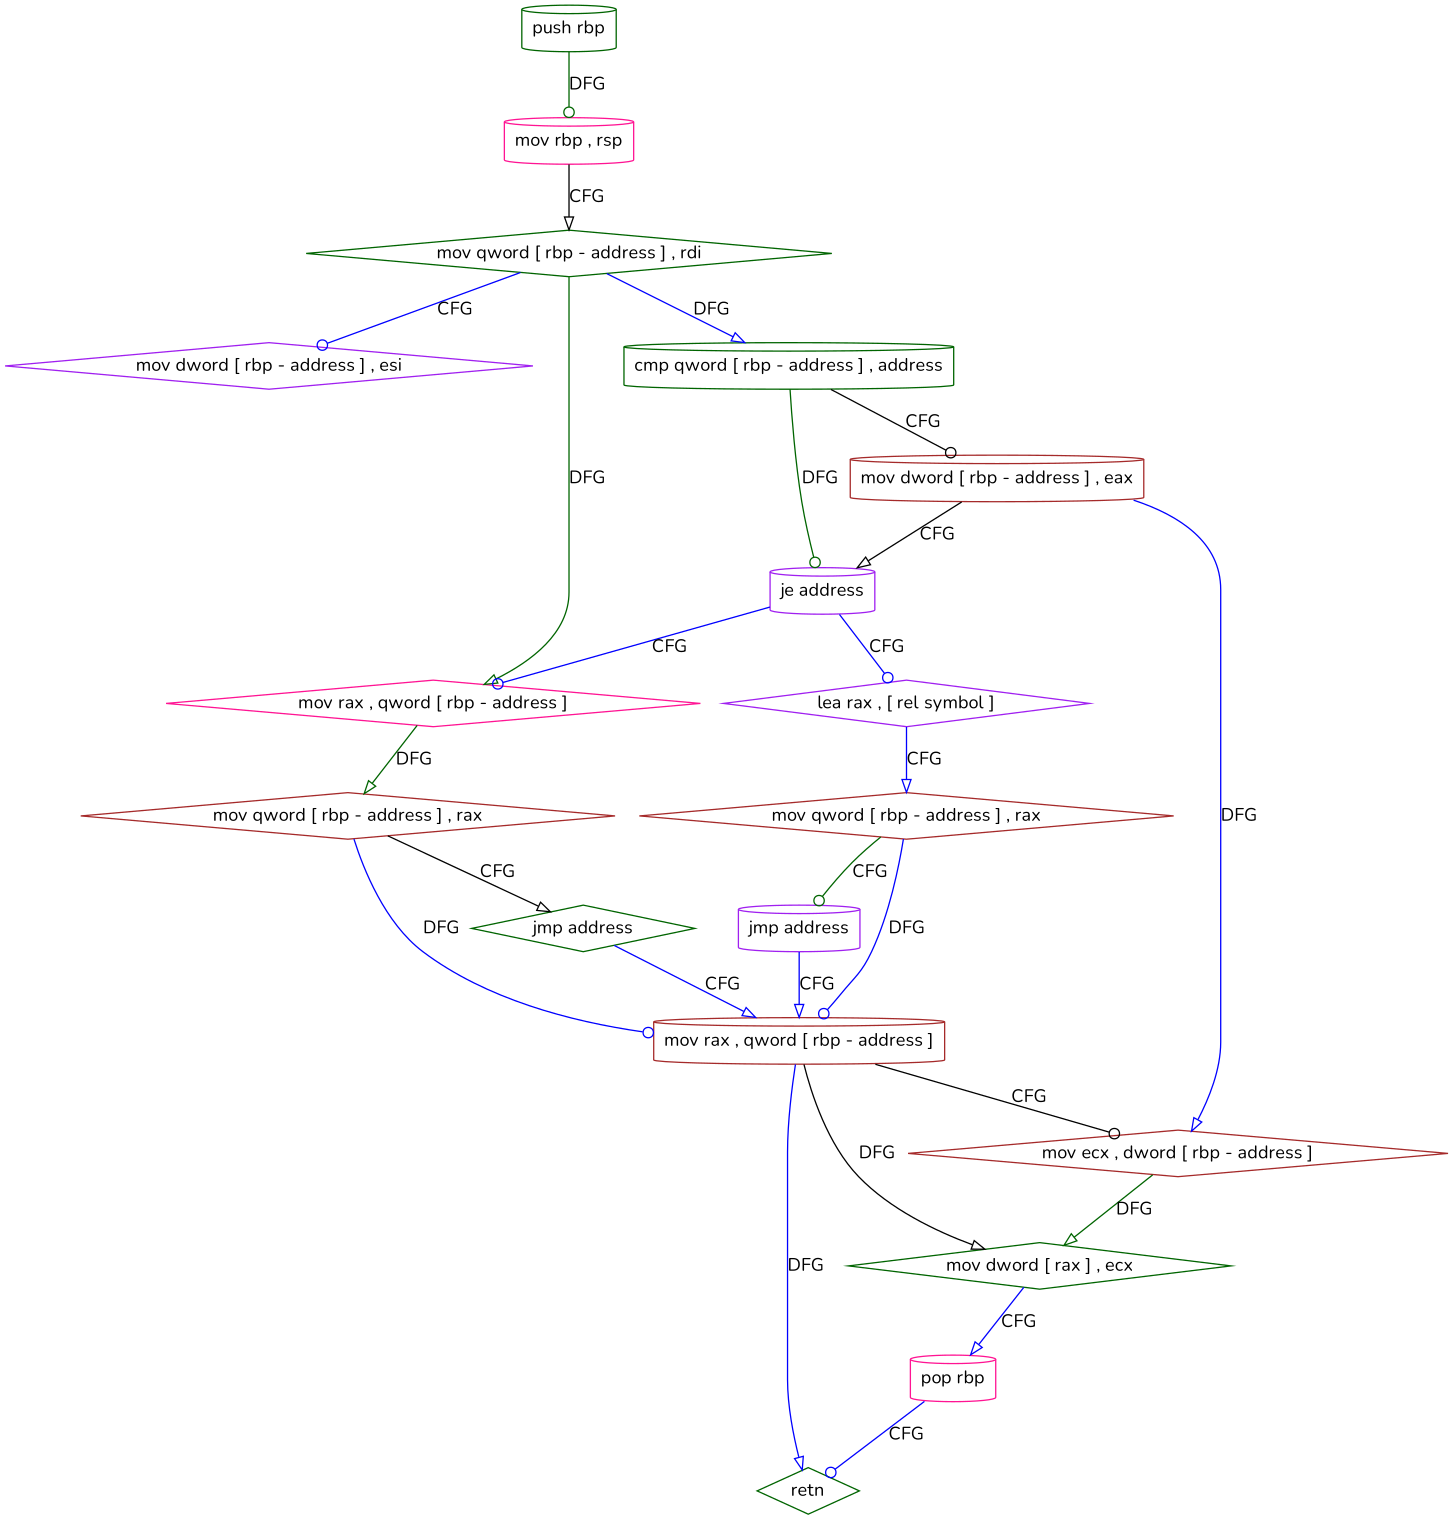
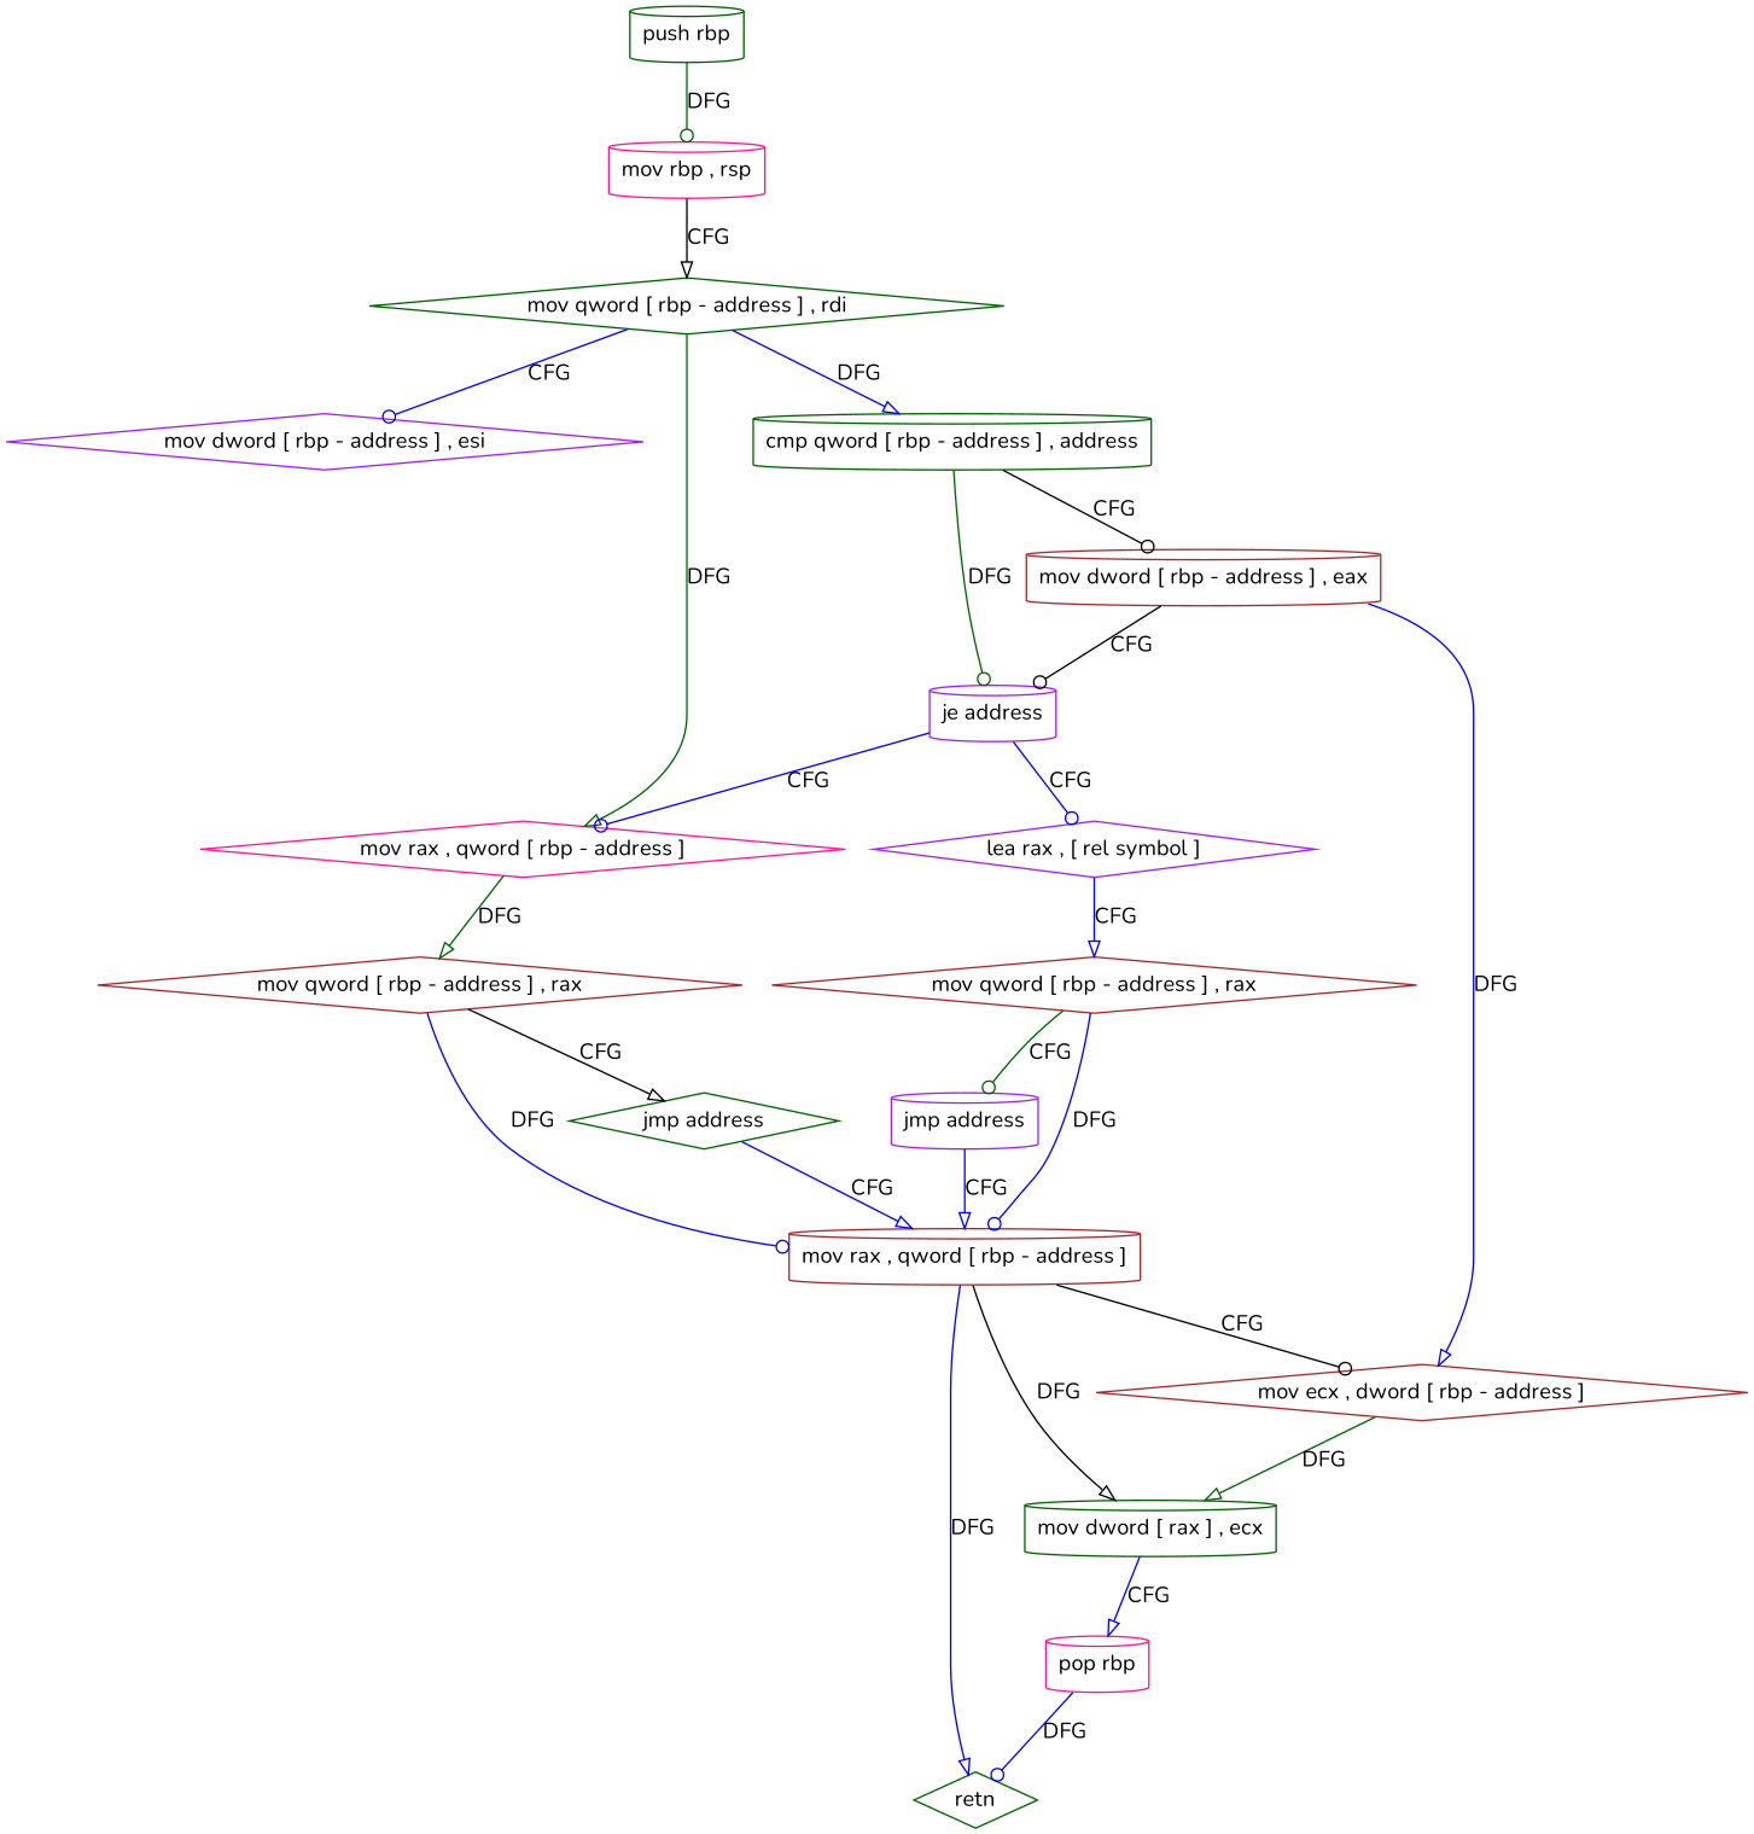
  digraph {
    fontname=Nunito
    node [color=darkgreen fontname=Nunito shape=diamond]
    edge [arrowhead=onormal color=blue fontname=Nunito]
    n1 [label="push rbp" shape=cylinder]
    n2 [color=deeppink label="mov rbp , rsp" shape=cylinder]
    n3 [label="mov qword [ rbp - address ] , rdi"]
    n4 [color=purple label="mov dword [ rbp - address ] , esi"]
    n5 [label="cmp qword [ rbp - address ] , address" shape=cylinder]
    n6 [color=deeppink label="mov rax , qword [ rbp - address ]"]
    n7 [color=brown label="mov dword [ rbp - address ] , eax" shape=cylinder]
    n8 [color=purple label="je address" shape=cylinder]
    n9 [color=brown label="mov qword [ rbp - address ] , rax"]
    n10 [color=brown label="mov ecx , dword [ rbp - address ]"]
    n11 [color=purple label="lea rax , [ rel symbol ]"]
-   n12 [label="mov dword [ rax ] , ecx"]
+   n12 [label="mov dword [ rax ] , ecx" shape=cylinder]
    n13 [color=brown label="mov qword [ rbp - address ] , rax"]
    n14 [color=purple label="jmp address" shape=cylinder]
    n15 [color=brown label="mov rax , qword [ rbp - address ]" shape=cylinder]
    n16 [label="jmp address"]
    n17 [label=retn]
    n18 [color=deeppink label="pop rbp" shape=cylinder]
    n1 -> n2 [arrowhead=odot color=darkgreen label=DFG]
    n2 -> n3 [color=black label=CFG]
    n3 -> n4 [arrowhead=odot label=CFG]
    n3 -> n5 [label=DFG]
    n3 -> n6 [color=darkgreen label=DFG]
    n5 -> n7 [arrowhead=odot color=black label=CFG]
    n5 -> n8 [arrowhead=odot color=darkgreen label=DFG]
    n6 -> n9 [color=darkgreen label=DFG]
-   n7 -> n8 [color=black label=CFG]
+   n7 -> n8 [arrowhead=odot color=black label=CFG]
    n7 -> n10 [label=DFG]
    n8 -> n6 [arrowhead=odot label=CFG]
    n8 -> n11 [arrowhead=odot label=CFG]
    n9 -> n15 [arrowhead=odot label=DFG]
    n9 -> n16 [color=black label=CFG]
    n10 -> n12 [color=darkgreen label=DFG]
    n11 -> n13 [label=CFG]
    n12 -> n18 [label=CFG]
    n13 -> n14 [arrowhead=odot color=darkgreen label=CFG]
    n13 -> n15 [arrowhead=odot label=DFG]
    n14 -> n15 [label=CFG]
    n15 -> n10 [arrowhead=odot color=black label=CFG]
    n15 -> n12 [color=black label=DFG]
    n15 -> n17 [label=DFG]
    n16 -> n15 [label=CFG]
-   n18 -> n17 [arrowhead=odot label=CFG]
+   n18 -> n17 [arrowhead=odot label=DFG]
  }
